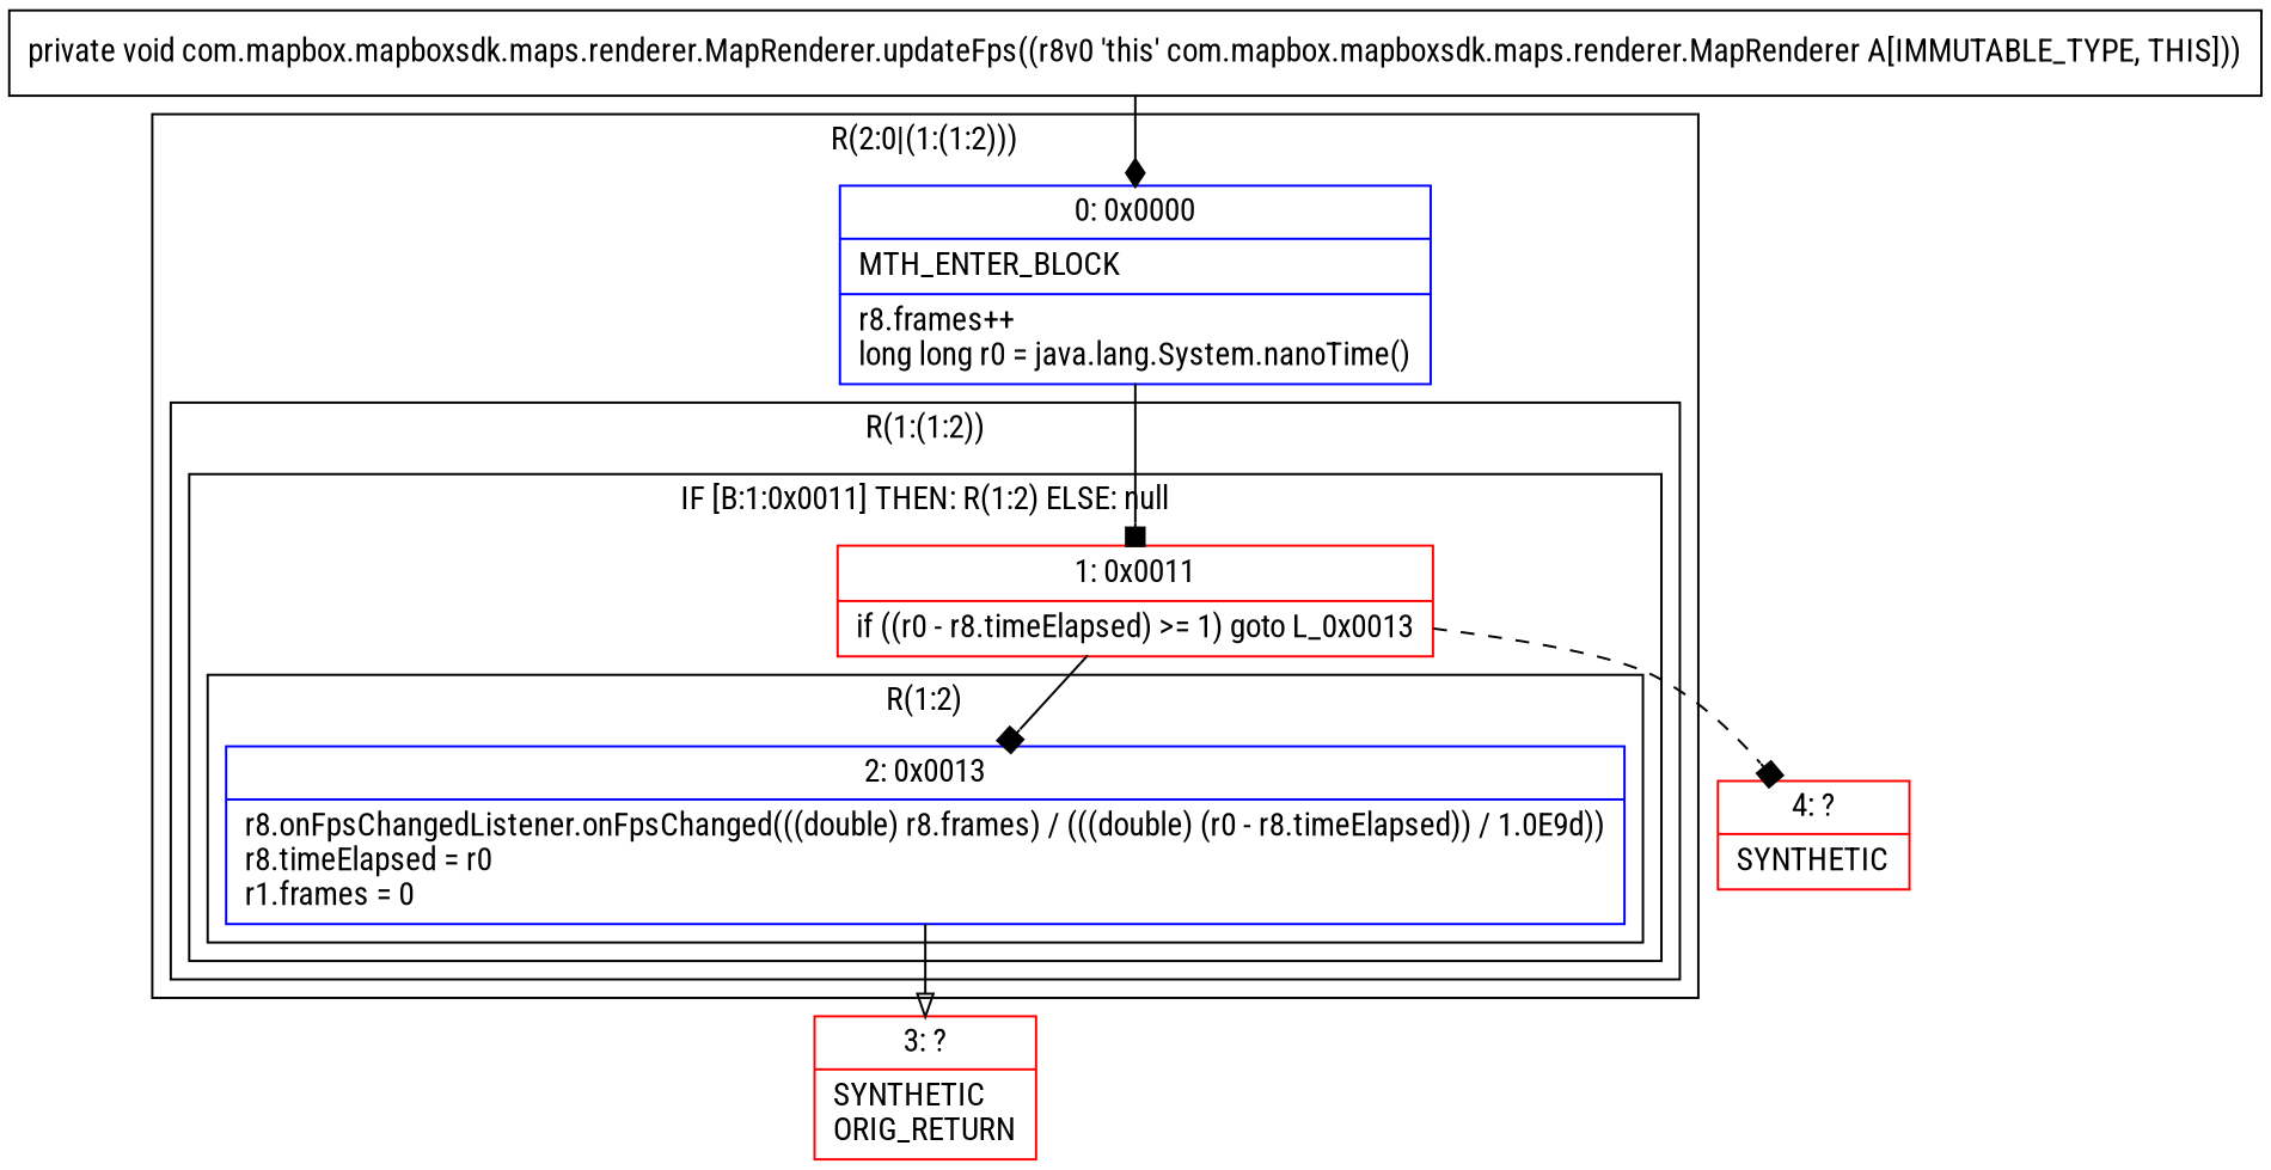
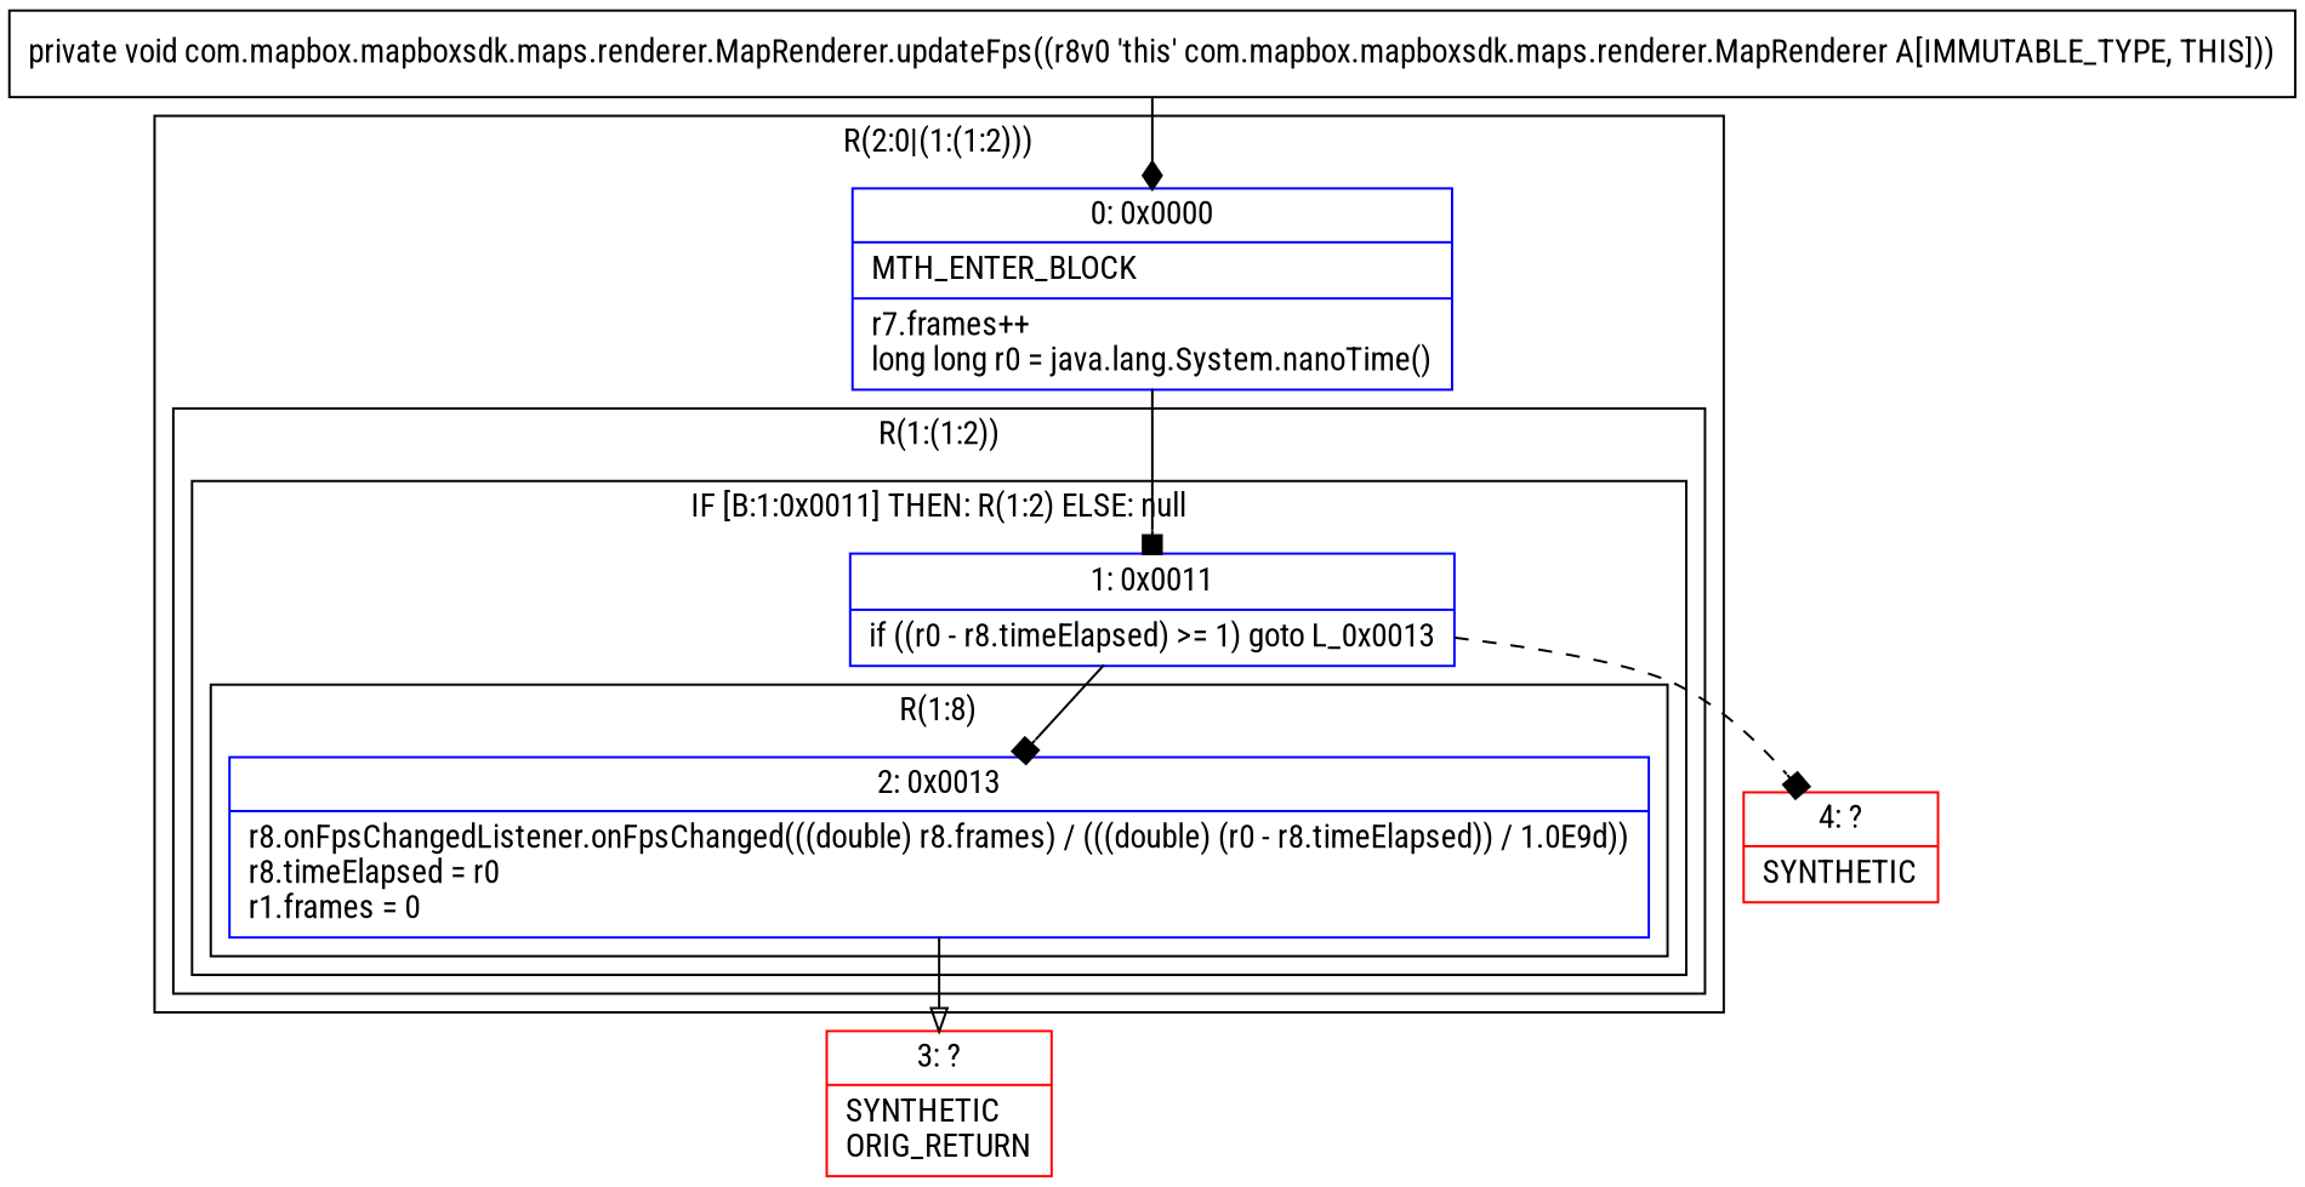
  digraph {
    fontname="Roboto Condensed"
    node [color=blue fontname="Roboto Condensed" shape=record]
    edge [arrowhead=box fontname="Roboto Condensed"]
    n1 [label="{2\:\ 0x0013|r8.onFpsChangedListener.onFpsChanged(((double) r8.frames) \/ (((double) (r0 \- r8.timeElapsed)) \/ 1.0E9d))\lr8.timeElapsed = r0\lr1.frames = 0\l}"]
-   n2 [color=red label="{1\:\ 0x0011|if ((r0 \- r8.timeElapsed) \>= 1) goto L_0x0013\l}"]
-   n3 [label="{0\:\ 0x0000|MTH_ENTER_BLOCK\l|r8.frames++\llong long r0 = java.lang.System.nanoTime()\l}"]
+   n2 [label="{1\:\ 0x0011|if ((r0 \- r8.timeElapsed) \>= 1) goto L_0x0013\l}"]
+   n3 [label="{0\:\ 0x0000|MTH_ENTER_BLOCK\l|r7.frames++\llong long r0 = java.lang.System.nanoTime()\l}"]
    n4 [color=red label="{3\:\ ?|SYNTHETIC\lORIG_RETURN\l}"]
    n5 [color=red label="{4\:\ ?|SYNTHETIC\l}"]
    n6 [label="{private void com.mapbox.mapboxsdk.maps.renderer.MapRenderer.updateFps((r8v0 'this' com.mapbox.mapboxsdk.maps.renderer.MapRenderer A[IMMUTABLE_TYPE, THIS])) }" color=""]
    subgraph cluster_1 {
      label="R(2:0|(1:(1:2)))"
      n3
      subgraph cluster_2 {
        label="R(1:(1:2))"
        subgraph cluster_3 {
          label="IF [B:1:0x0011] THEN: R(1:2) ELSE: null"
          n2
          subgraph cluster_4 {
-           label="R(1:2)"
+           label="R(1:8)"
            n1
          }
        }
      }
    }
    n1 -> n4 [arrowhead=onormal]
    n2 -> n1
    n2 -> n5 [style=dashed]
    n3 -> n2
    n6 -> n3 [arrowhead=diamond]
  }
